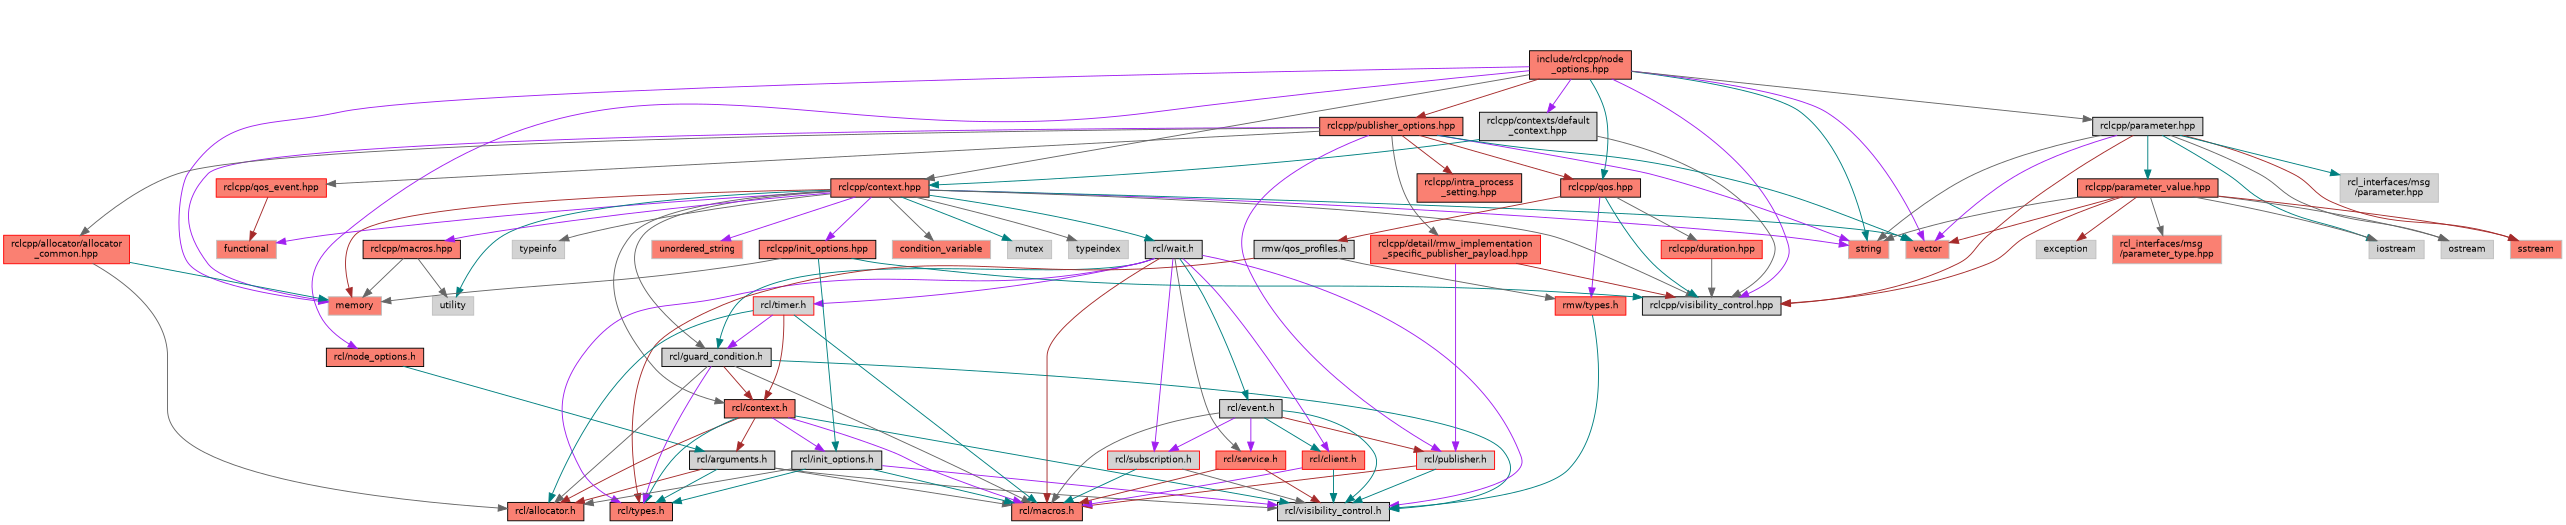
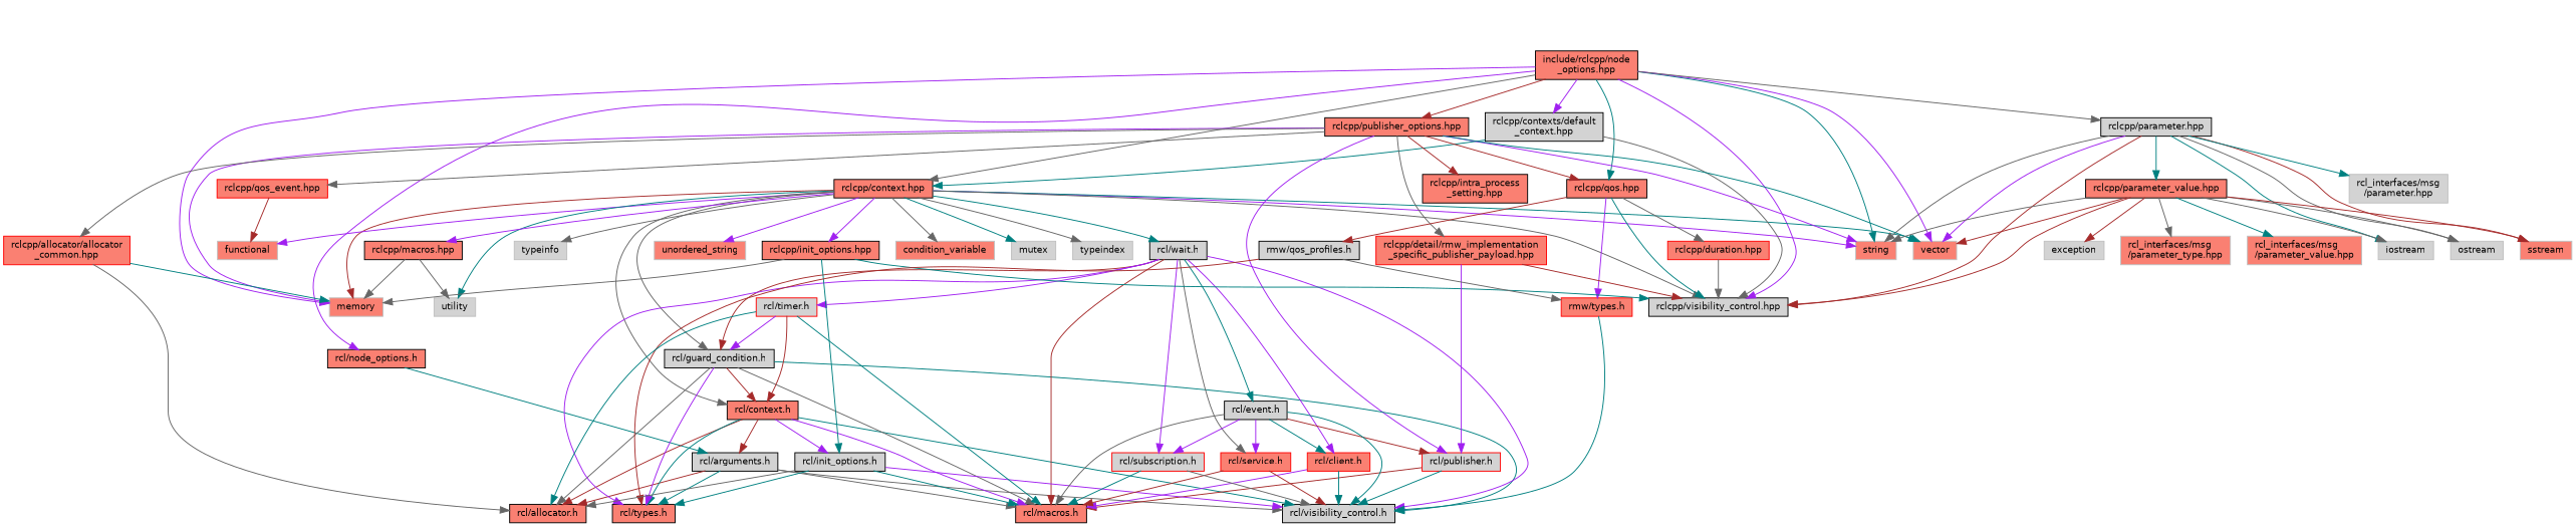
  digraph {
    node [color=black fillcolor=salmon fontname=Helvetica fontsize=10 shape=record style=filled]
    edge [color=gray40 fontname=Helvetica fontsize=10 labelfontname=Helvetica labelfontsize=10 style=solid]
    n1 [fontcolor=black height=0.2 label="include/rclcpp/node\l_options.hpp" width=0.4]
    n2 [color=grey75 height=0.2 label=memory width=0.4]
    n3 [color=grey75 height=0.2 label=string width=0.4]
    n4 [color=grey75 height=0.2 label=vector width=0.4]
    n5 [height=0.2 label="rcl/node_options.h" width=0.4]
    n6 [height=0.2 label="rclcpp/context.hpp" width=0.4]
    n7 [fillcolor=lightgrey height=0.2 label="rclcpp/visibility_control.hpp" width=0.4]
    n8 [fillcolor=lightgrey height=0.2 label="rclcpp/contexts/default\l_context.hpp" width=0.4]
    n9 [fillcolor=lightgrey height=0.2 label="rclcpp/parameter.hpp" width=0.4]
    n10 [height=0.2 label="rclcpp/publisher_options.hpp" width=0.4]
    n11 [height=0.2 label="rclcpp/qos.hpp" width=0.4]
    n12 [fillcolor=lightgrey height=0.2 label="rcl/arguments.h" width=0.4]
    n13 [color=grey75 height=0.2 label=condition_variable width=0.4]
    n14 [color=grey75 height=0.2 label=functional width=0.4]
    n15 [color=grey75 fillcolor=lightgrey height=0.2 label=mutex width=0.4]
    n16 [color=grey75 fillcolor=lightgrey height=0.2 label=typeindex width=0.4]
    n17 [color=grey75 fillcolor=lightgrey height=0.2 label=typeinfo width=0.4]
    n18 [color=grey75 height=0.2 label=unordered_string width=0.4]
    n19 [color=grey75 fillcolor=lightgrey height=0.2 label=utility width=0.4]
    n20 [height=0.2 label="rcl/context.h" width=0.4]
    n21 [fillcolor=lightgrey height=0.2 label="rcl/guard_condition.h" width=0.4]
    n22 [fillcolor=lightgrey height=0.2 label="rcl/wait.h" width=0.4]
    n23 [height=0.2 label="rclcpp/init_options.hpp" width=0.4]
    n24 [height=0.2 label="rclcpp/macros.hpp" width=0.4]
    n25 [color=grey75 fillcolor=lightgrey height=0.2 label=iostream width=0.4]
    n26 [color=grey75 fillcolor=lightgrey height=0.2 label=ostream width=0.4]
    n27 [color=grey75 height=0.2 label=sstream width=0.4]
    n28 [color=grey75 fillcolor=lightgrey height=0.2 label="rcl_interfaces/msg\l/parameter.hpp" width=0.4]
    n29 [height=0.2 label="rclcpp/parameter_value.hpp" width=0.4]
    n30 [color=red fillcolor=lightgrey height=0.2 label="rcl/publisher.h" width=0.4]
    n31 [color=red height=0.2 label="rclcpp/allocator/allocator\l_common.hpp" width=0.4]
    n32 [color=red height=0.2 label="rclcpp/detail/rmw_implementation\l_specific_publisher_payload.hpp" width=0.4]
    n33 [height=0.2 label="rclcpp/intra_process\l_setting.hpp" width=0.4]
    n34 [color=red height=0.2 label="rclcpp/qos_event.hpp" width=0.4]
    n35 [fillcolor=lightgrey height=0.2 label="rmw/qos_profiles.h" width=0.4]
    n36 [color=red height=0.2 label="rmw/types.h" width=0.4]
    n37 [color=red height=0.2 label="rclcpp/duration.hpp" width=0.4]
    n38 [height=0.2 label="rcl/allocator.h" width=0.4]
    n39 [height=0.2 label="rcl/macros.h" width=0.4]
    n40 [height=0.2 label="rcl/types.h" width=0.4]
    n41 [fillcolor=lightgrey height=0.2 label="rcl/visibility_control.h" width=0.4]
    n42 [fillcolor=lightgrey height=0.2 label="rcl/init_options.h" width=0.4]
    n43 [color=red height=0.2 label="rcl/client.h" width=0.4]
    n44 [color=red height=0.2 label="rcl/service.h" width=0.4]
    n45 [color=red fillcolor=lightgrey height=0.2 label="rcl/subscription.h" width=0.4]
    n46 [color=red fillcolor=lightgrey height=0.2 label="rcl/timer.h" width=0.4]
    n47 [fillcolor=lightgrey height=0.2 label="rcl/event.h" width=0.4]
    n48 [color=grey75 fillcolor=lightgrey height=0.2 label=exception width=0.4]
    n49 [color=grey75 height=0.2 label="rcl_interfaces/msg\l/parameter_type.hpp" width=0.4]
+   n50 [color=grey75 height=0.2 label="rcl_interfaces/msg\l/parameter_value.hpp" width=0.4]
    n1 -> n2 [color=purple]
    n1 -> n3 [color=teal]
    n1 -> n4 [color=purple]
    n1 -> n5 [color=purple]
    n1 -> n6
    n1 -> n7 [color=purple]
    n1 -> n8 [color=purple]
    n1 -> n9
    n1 -> n10 [color=brown]
    n1 -> n11 [color=teal]
    n5 -> n12 [color=teal]
    n6 -> n2 [color=brown]
    n6 -> n3 [color=purple]
    n6 -> n4 [color=teal]
    n6 -> n7
    n6 -> n13
    n6 -> n14 [color=purple]
    n6 -> n15 [color=teal]
    n6 -> n16
    n6 -> n17
    n6 -> n18 [color=purple]
    n6 -> n19 [color=teal]
    n6 -> n20
    n6 -> n21
    n6 -> n22 [color=teal]
    n6 -> n23 [color=purple]
    n6 -> n24 [color=purple]
    n8 -> n6 [color=teal]
    n8 -> n7
    n9 -> n3
    n9 -> n4 [color=purple]
    n9 -> n7 [color=brown]
    n9 -> n25 [color=teal]
    n9 -> n26
    n9 -> n27 [color=brown]
    n9 -> n28 [color=teal]
    n9 -> n29 [color=teal]
    n10 -> n2 [color=purple]
    n10 -> n3 [color=purple]
    n10 -> n4 [color=teal]
    n10 -> n11 [color=brown]
    n10 -> n30 [color=purple]
    n10 -> n31
    n10 -> n32
    n10 -> n33 [color=brown]
    n10 -> n34
    n11 -> n7 [color=teal]
    n11 -> n35 [color=brown]
    n11 -> n36 [color=purple]
    n11 -> n37
    n12 -> n38 [color=brown]
    n12 -> n39
    n12 -> n40 [color=teal]
    n12 -> n41
    n20 -> n12 [color=brown]
    n20 -> n38 [color=brown]
    n20 -> n39 [color=purple]
    n20 -> n40 [color=teal]
    n20 -> n41 [color=teal]
    n20 -> n42 [color=purple]
    n21 -> n20 [color=brown]
    n21 -> n38
    n21 -> n39
    n21 -> n40 [color=purple]
    n21 -> n41 [color=teal]
-   n22 -> n21 [color=teal]
+   n22 -> n21 [color=brown]
    n22 -> n39 [color=brown]
    n22 -> n40 [color=purple]
    n22 -> n41 [color=purple]
    n22 -> n43 [color=purple]
    n22 -> n44
    n22 -> n45 [color=purple]
    n22 -> n46 [color=purple]
    n22 -> n47 [color=teal]
    n23 -> n2
    n23 -> n7 [color=teal]
    n23 -> n42 [color=teal]
    n24 -> n2
    n24 -> n19
    n29 -> n3
    n29 -> n4 [color=brown]
    n29 -> n7 [color=brown]
    n29 -> n25
    n29 -> n26
    n29 -> n27 [color=brown]
    n29 -> n48 [color=brown]
    n29 -> n49
+   n29 -> n50 [color=teal]
    n30 -> n39 [color=brown]
    n30 -> n41 [color=teal]
    n31 -> n2 [color=teal]
    n31 -> n38
    n32 -> n7 [color=brown]
    n32 -> n30 [color=purple]
    n34 -> n14 [color=brown]
    n35 -> n36
    n35 -> n40 [color=brown]
    n36 -> n41 [color=teal]
    n37 -> n7
    n42 -> n38
    n42 -> n39 [color=teal]
    n42 -> n40 [color=teal]
    n42 -> n41 [color=purple]
    n43 -> n39 [color=purple]
    n43 -> n41 [color=teal]
    n44 -> n39 [color=brown]
    n44 -> n41 [color=brown]
    n45 -> n39 [color=teal]
    n45 -> n41
    n46 -> n20 [color=brown]
    n46 -> n21 [color=purple]
    n46 -> n38 [color=teal]
    n46 -> n39 [color=teal]
    n47 -> n30 [color=brown]
    n47 -> n39
    n47 -> n41 [color=teal]
    n47 -> n43 [color=teal]
    n47 -> n44 [color=purple]
    n47 -> n45 [color=purple]
  }
